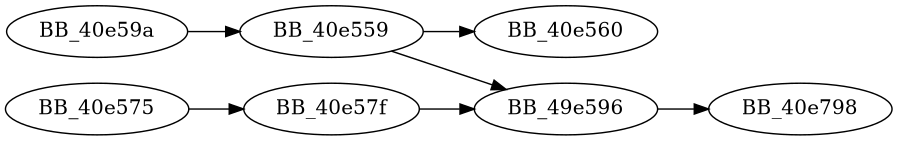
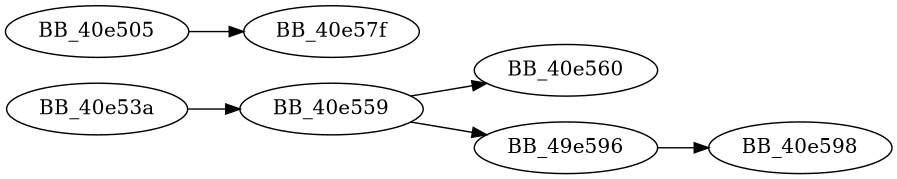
  digraph {
    rankdir=LR
-   BB_40e53a [label=BB_40e59a]
+   BB_40e53a
    BB_40e559
    BB_40e560
    n4 [label=BB_49e596]
-   BB_40e598 [label=BB_40e798]
-   BB_40e575
+   BB_40e598
+   BB_40e575 [label=BB_40e505]
    BB_40e57f
    BB_40e53a -> BB_40e559
    BB_40e559 -> BB_40e560
    BB_40e559 -> n4
    n4 -> BB_40e598
    BB_40e575 -> BB_40e57f
-   BB_40e57f -> n4
  }
